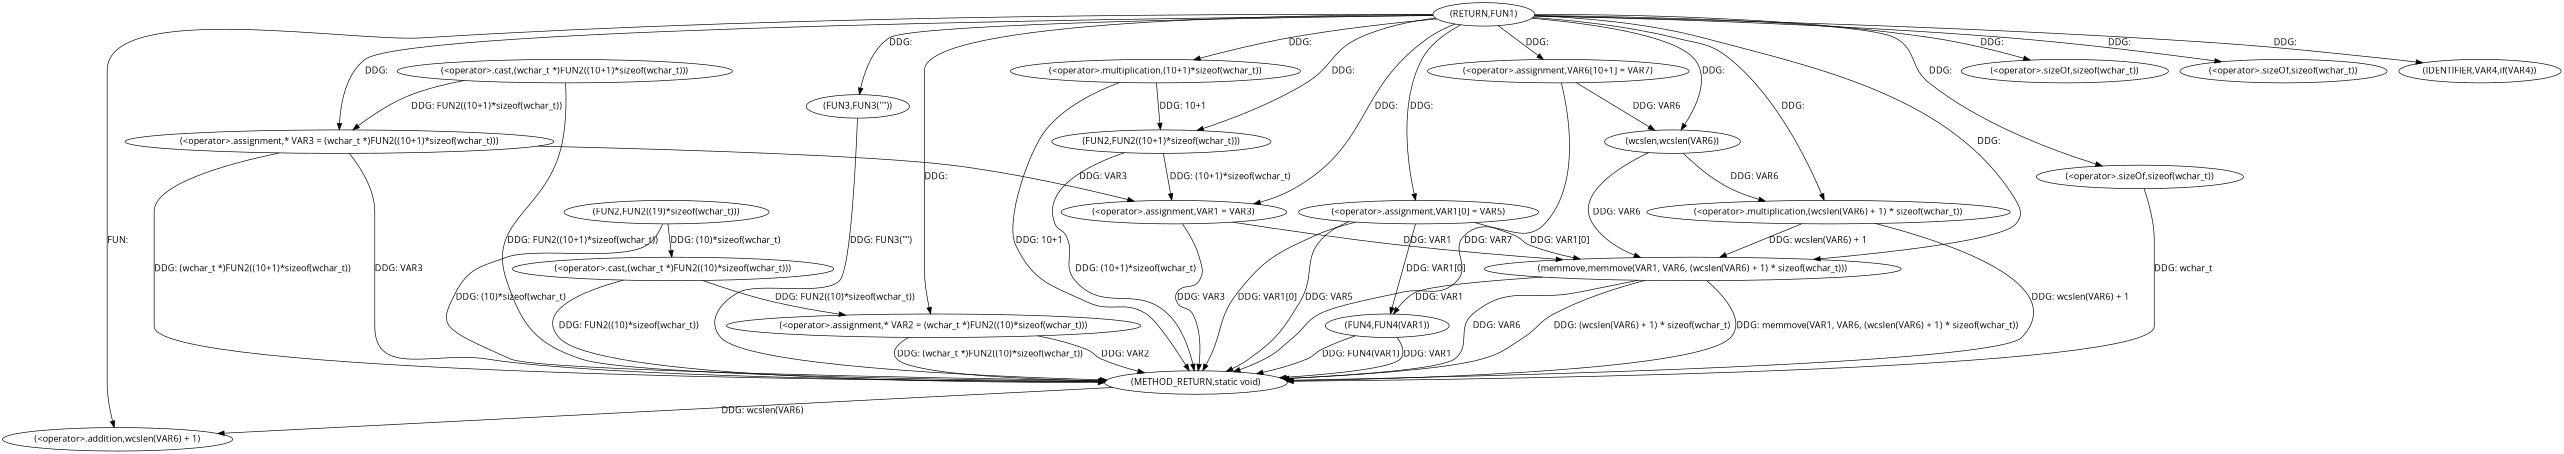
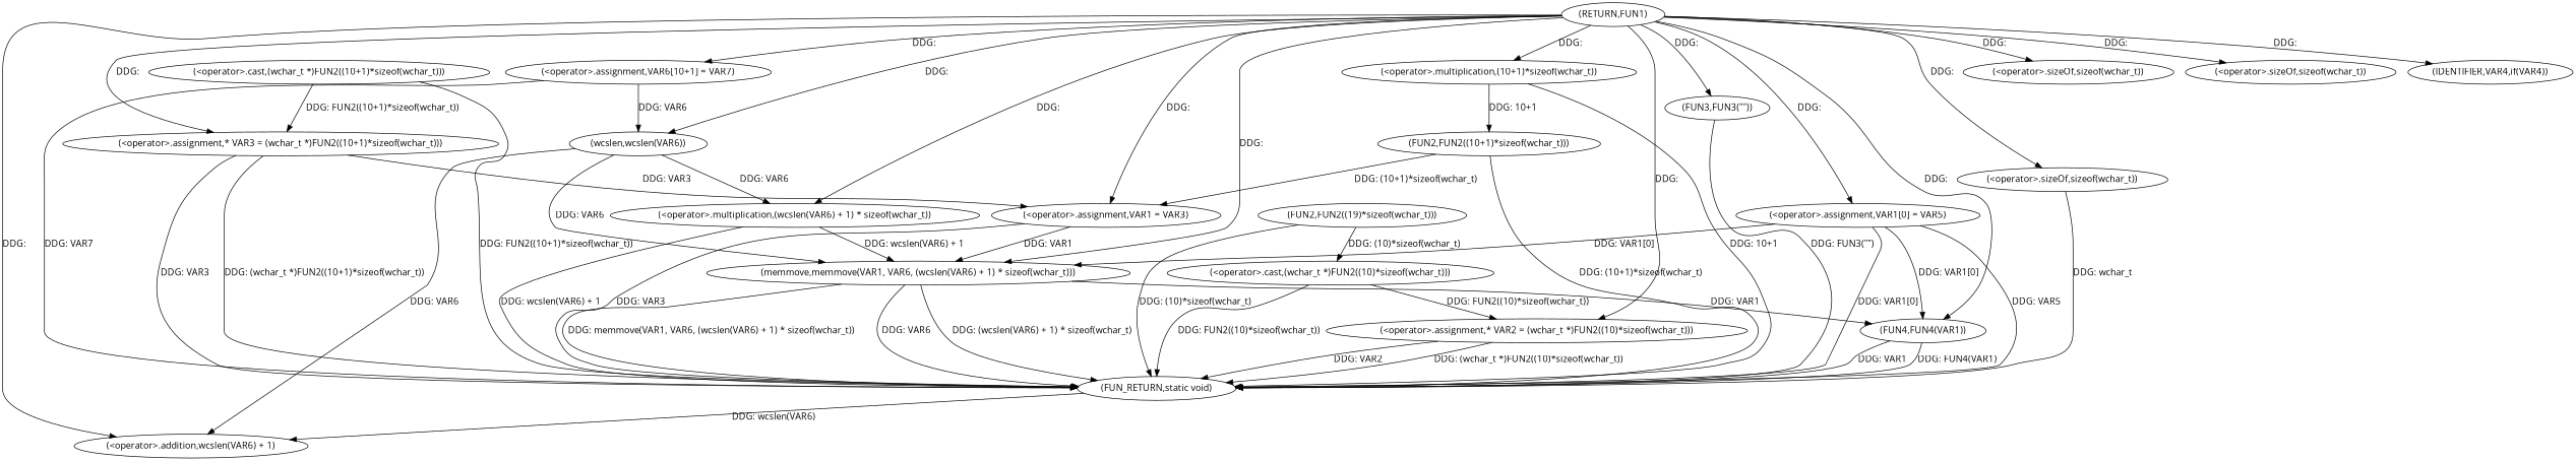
  digraph {
    fontname="Open Sans"
    node [fontname="Open Sans"]
    edge [fontname="Open Sans"]
    n1 [label="(RETURN,FUN1)"]
    n2 [label="(<operator>.assignment,* VAR2 = (wchar_t *)FUN2((10)*sizeof(wchar_t)))"]
    n3 [label="(<operator>.sizeOf,sizeof(wchar_t))"]
    n4 [label="(<operator>.assignment,* VAR3 = (wchar_t *)FUN2((10+1)*sizeof(wchar_t)))"]
    n5 [label="(<operator>.multiplication,(10+1)*sizeof(wchar_t))"]
    n6 [label="(<operator>.sizeOf,sizeof(wchar_t))"]
    n7 [label="(IDENTIFIER,VAR4,if(VAR4))"]
    n8 [label="(FUN3,FUN3(\"\"))"]
    n9 [label="(<operator>.assignment,VAR1 = VAR3)"]
    n10 [label="(<operator>.assignment,VAR1[0] = VAR5)"]
    n11 [label="(<operator>.assignment,VAR6[10+1] = VAR7)"]
    n12 [label="(memmove,memmove(VAR1, VAR6, (wcslen(VAR6) + 1) * sizeof(wchar_t)))"]
    n13 [label="(<operator>.multiplication,(wcslen(VAR6) + 1) * sizeof(wchar_t))"]
    n14 [label="(<operator>.addition,wcslen(VAR6) + 1)"]
    n15 [label="(wcslen,wcslen(VAR6))"]
    n16 [label="(<operator>.sizeOf,sizeof(wchar_t))"]
    n17 [label="(FUN4,FUN4(VAR1))"]
-   n18 [label="(METHOD_RETURN,static void)"]
+   n18 [label="(FUN_RETURN,static void)"]
    n19 [label="(FUN2,FUN2((10+1)*sizeof(wchar_t)))"]
    n20 [label="(<operator>.cast,(wchar_t *)FUN2((10)*sizeof(wchar_t)))"]
    n21 [label="(FUN2,FUN2((19)*sizeof(wchar_t)))"]
    n22 [label="(<operator>.cast,(wchar_t *)FUN2((10+1)*sizeof(wchar_t)))"]
    n1 -> n2 [label="DDG: "]
    n1 -> n3 [label="DDG: "]
    n1 -> n4 [label="DDG: "]
    n1 -> n5 [label="DDG: "]
    n1 -> n6 [label="DDG: "]
    n1 -> n7 [label="DDG: "]
    n1 -> n8 [label="DDG: "]
    n1 -> n9 [label="DDG: "]
    n1 -> n10 [label="DDG: "]
    n1 -> n11 [label="DDG: "]
    n1 -> n12 [label="DDG: "]
    n1 -> n13 [label="DDG: "]
-   n1 -> n14 [label="FUN: "]
+   n1 -> n14 [label="DDG: "]
    n1 -> n15 [label="DDG: "]
    n1 -> n16 [label="DDG: "]
-   n1 -> n19 [label="DDG: "]
+   n1 -> n17 [label="DDG: "]
    n2 -> n18 [label="DDG: VAR2"]
    n2 -> n18 [label="DDG: (wchar_t *)FUN2((10)*sizeof(wchar_t))"]
    n4 -> n9 [label="DDG: VAR3"]
    n4 -> n18 [label="DDG: VAR3"]
    n4 -> n18 [label="DDG: (wchar_t *)FUN2((10+1)*sizeof(wchar_t))"]
    n5 -> n18 [label="DDG: 10+1"]
    n5 -> n19 [label="DDG: 10+1"]
    n8 -> n18 [label="DDG: FUN3(\"\")"]
    n9 -> n12 [label="DDG: VAR1"]
    n9 -> n18 [label="DDG: VAR3"]
    n10 -> n12 [label="DDG: VAR1[0]"]
    n10 -> n17 [label="DDG: VAR1[0]"]
    n10 -> n18 [label="DDG: VAR5"]
    n10 -> n18 [label="DDG: VAR1[0]"]
    n11 -> n15 [label="DDG: VAR6"]
    n11 -> n18 [label="DDG: VAR7"]
    n12 -> n17 [label="DDG: VAR1"]
    n12 -> n18 [label="DDG: (wcslen(VAR6) + 1) * sizeof(wchar_t)"]
    n12 -> n18 [label="DDG: memmove(VAR1, VAR6, (wcslen(VAR6) + 1) * sizeof(wchar_t))"]
    n12 -> n18 [label="DDG: VAR6"]
    n13 -> n12 [label="DDG: wcslen(VAR6) + 1"]
    n13 -> n18 [label="DDG: wcslen(VAR6) + 1"]
    n15 -> n12 [label="DDG: VAR6"]
    n15 -> n13 [label="DDG: VAR6"]
+   n15 -> n14 [label="DDG: VAR6"]
    n16 -> n18 [label="DDG: wchar_t"]
    n17 -> n18 [label="DDG: FUN4(VAR1)"]
    n17 -> n18 [label="DDG: VAR1"]
    n18 -> n14 [label="DDG: wcslen(VAR6)"]
    n19 -> n9 [label="DDG: (10+1)*sizeof(wchar_t)"]
    n19 -> n18 [label="DDG: (10+1)*sizeof(wchar_t)"]
    n20 -> n2 [label="DDG: FUN2((10)*sizeof(wchar_t))"]
    n20 -> n18 [label="DDG: FUN2((10)*sizeof(wchar_t))"]
    n21 -> n18 [label="DDG: (10)*sizeof(wchar_t)"]
    n21 -> n20 [label="DDG: (10)*sizeof(wchar_t)"]
    n22 -> n4 [label="DDG: FUN2((10+1)*sizeof(wchar_t))"]
    n22 -> n18 [label="DDG: FUN2((10+1)*sizeof(wchar_t))"]
  }
